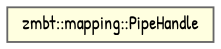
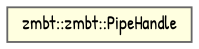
  digraph {
    rankdir=LR
    fontname="Patrick Hand"
-   n1 [color=gray40 fillcolor=lightyellow fontname="Patrick Hand" fontsize=10 height=0.2 label="zmbt::mapping::PipeHandle" shape=box style=filled width=0.4]
+   n1 [color=gray40 fillcolor=lightyellow fontname="Patrick Hand" fontsize=10 height=0.2 label="zmbt::zmbt::PipeHandle" shape=box style=filled width=0.4]
  }
